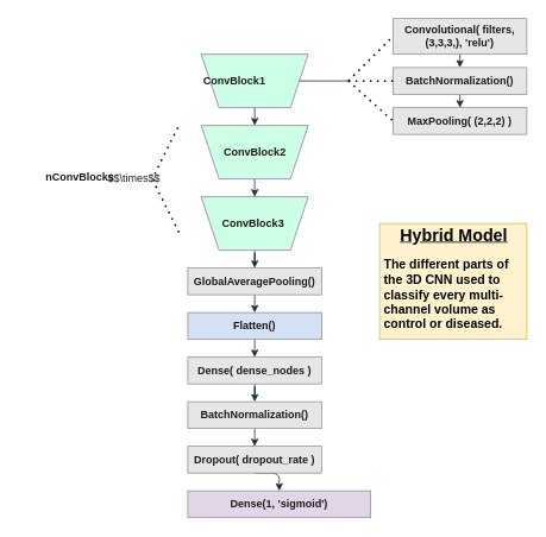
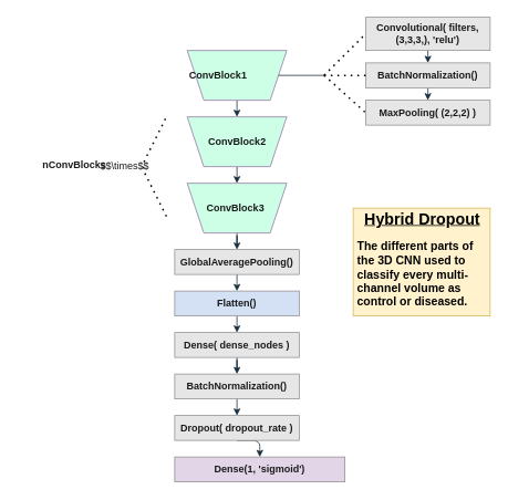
  <mxCell id="0" />
  <mxCell id="1" parent="0" />
  <mxCell id="2" style="edgeStyle=orthogonalEdgeStyle;orthogonalLoop=1;jettySize=auto;html=1;exitX=0.5;exitY=0;exitDx=0;exitDy=0;entryX=0.5;entryY=1;entryDx=0;entryDy=0;labelBackgroundColor=#EEEEEE;strokeColor=#182E3E;fontColor=#1A1A1A;" parent="1" source="3" target="5" edge="1"><mxGeometry relative="1" as="geometry" /></mxCell>
  <mxCell id="3" value="" style="shape=trapezoid;perimeter=trapezoidPerimeter;whiteSpace=wrap;html=1;fixedSize=1;rotation=-180;strokeColor=#9673a6;fillColor=#CCFFE6;" parent="1" vertex="1"><mxGeometry x="225" y="60" width="120" height="60" as="geometry" /></mxCell>
  <mxCell id="4" style="edgeStyle=orthogonalEdgeStyle;orthogonalLoop=1;jettySize=auto;html=1;exitX=0.5;exitY=0;exitDx=0;exitDy=0;entryX=0.5;entryY=1;entryDx=0;entryDy=0;labelBackgroundColor=#EEEEEE;strokeColor=#182E3E;fontColor=#1A1A1A;" parent="1" source="5" target="7" edge="1"><mxGeometry relative="1" as="geometry" /></mxCell>
  <mxCell id="5" value="" style="shape=trapezoid;perimeter=trapezoidPerimeter;whiteSpace=wrap;html=1;fixedSize=1;rotation=-180;fontColor=#1A1A1A;fillColor=#CCFFE6;strokeColor=#9673A6;" parent="1" vertex="1"><mxGeometry x="225" y="140" width="120" height="60" as="geometry" /></mxCell>
  <mxCell id="6" style="edgeStyle=orthogonalEdgeStyle;orthogonalLoop=1;jettySize=auto;html=1;exitX=0.5;exitY=0;exitDx=0;exitDy=0;labelBackgroundColor=#EEEEEE;strokeColor=#182E3E;fontColor=#1A1A1A;" parent="1" source="7" target="9" edge="1"><mxGeometry relative="1" as="geometry" /></mxCell>
  <mxCell id="7" value="" style="shape=trapezoid;perimeter=trapezoidPerimeter;whiteSpace=wrap;html=1;fixedSize=1;rotation=-180;fontColor=#1A1A1A;fillColor=#CCFFE6;strokeColor=#9673A6;" parent="1" vertex="1"><mxGeometry x="225" y="220" width="120" height="60" as="geometry" /></mxCell>
  <mxCell id="8" style="edgeStyle=orthogonalEdgeStyle;orthogonalLoop=1;jettySize=auto;html=1;exitX=0.5;exitY=1;exitDx=0;exitDy=0;entryX=0.5;entryY=0;entryDx=0;entryDy=0;labelBackgroundColor=#EEEEEE;strokeColor=#182E3E;fontColor=#1A1A1A;" parent="1" source="9" target="11" edge="1"><mxGeometry relative="1" as="geometry" /></mxCell>
  <mxCell id="9" value="&lt;b&gt;GlobalAveragePooling()&lt;/b&gt;" style="whiteSpace=wrap;html=1;fontColor=#1A1A1A;fillColor=#E6E6E6;strokeColor=#909090;" parent="1" vertex="1"><mxGeometry x="210" y="300" width="150" height="30" as="geometry" /></mxCell>
  <mxCell id="10" style="edgeStyle=orthogonalEdgeStyle;orthogonalLoop=1;jettySize=auto;html=1;exitX=0.5;exitY=1;exitDx=0;exitDy=0;entryX=0.5;entryY=0;entryDx=0;entryDy=0;labelBackgroundColor=#EEEEEE;strokeColor=#182E3E;fontColor=#1A1A1A;" parent="1" source="11" target="14" edge="1"><mxGeometry relative="1" as="geometry" /></mxCell>
  <mxCell id="11" value="&lt;b&gt;Flatten() &lt;/b&gt;" style="whiteSpace=wrap;html=1;strokeColor=#909090;fontColor=#1A1A1A;fillColor=#D4E1F5;" parent="1" vertex="1"><mxGeometry x="210" y="350" width="150" height="30" as="geometry" /></mxCell>
  <mxCell id="12" value="" style="endArrow=none;html=1;exitX=0;exitY=0.5;exitDx=0;exitDy=0;labelBackgroundColor=#EEEEEE;strokeColor=#182E3E;fontColor=#1A1A1A;" parent="1" source="3" edge="1"><mxGeometry width="50" height="50" relative="1" as="geometry"><mxPoint x="345" y="100" as="sourcePoint" /><mxPoint x="390" y="90" as="targetPoint" /><Array as="points" /></mxGeometry></mxCell>
  <mxCell id="13" style="edgeStyle=orthogonalEdgeStyle;orthogonalLoop=1;jettySize=auto;html=1;exitX=0.5;exitY=1;exitDx=0;exitDy=0;labelBackgroundColor=#EEEEEE;strokeColor=#182E3E;fontColor=#1A1A1A;" parent="1" source="14" target="17" edge="1"><mxGeometry relative="1" as="geometry" /></mxCell>
  <mxCell id="14" value="&lt;b&gt;Dense( dense_nodes )&lt;/b&gt;" style="whiteSpace=wrap;html=1;strokeColor=#909090;fontColor=#1A1A1A;fillColor=#E6E6E6;" parent="1" vertex="1"><mxGeometry x="210" y="400" width="150" height="30" as="geometry" /></mxCell>
  <mxCell id="15" value="&lt;b&gt;Dense(1, 'sigmoid')&lt;/b&gt;" style="whiteSpace=wrap;html=1;strokeColor=#909090;fontColor=#1A1A1A;fillColor=#E1D5E7;" parent="1" vertex="1"><mxGeometry x="210" y="550" width="205" height="30" as="geometry" /></mxCell>
  <mxCell id="16" style="edgeStyle=orthogonalEdgeStyle;orthogonalLoop=1;jettySize=auto;html=1;exitX=0.5;exitY=1;exitDx=0;exitDy=0;entryX=0.5;entryY=0;entryDx=0;entryDy=0;labelBackgroundColor=#EEEEEE;strokeColor=#182E3E;fontColor=#1A1A1A;" parent="1" source="17" target="19" edge="1"><mxGeometry relative="1" as="geometry" /></mxCell>
  <mxCell id="17" value="&lt;b&gt;BatchNormalization()&lt;/b&gt;" style="whiteSpace=wrap;html=1;strokeColor=#909090;fontColor=#1A1A1A;fillColor=#E6E6E6;" parent="1" vertex="1"><mxGeometry x="210" y="450" width="150" height="30" as="geometry" /></mxCell>
  <mxCell id="18" style="edgeStyle=orthogonalEdgeStyle;orthogonalLoop=1;jettySize=auto;html=1;exitX=0.5;exitY=1;exitDx=0;exitDy=0;entryX=0.5;entryY=0;entryDx=0;entryDy=0;labelBackgroundColor=#EEEEEE;strokeColor=#182E3E;fontColor=#1A1A1A;" parent="1" source="19" target="15" edge="1"><mxGeometry relative="1" as="geometry" /></mxCell>
  <mxCell id="19" value="&lt;b&gt;Dropout( dropout_rate )&lt;/b&gt;" style="whiteSpace=wrap;html=1;strokeColor=#909090;fontColor=#1A1A1A;fillColor=#E6E6E6;" parent="1" vertex="1"><mxGeometry x="210" y="500" width="150" height="30" as="geometry" /></mxCell>
  <mxCell id="20" value="&lt;b&gt;ConvBlock1&lt;/b&gt;" style="text;html=1;strokeColor=none;fillColor=none;align=center;verticalAlign=middle;whiteSpace=wrap;fontColor=#1A1A1A;" parent="1" vertex="1"><mxGeometry x="240" y="80" width="45" height="20" as="geometry" /></mxCell>
  <mxCell id="21" value="&lt;b&gt;ConvBlock2&lt;/b&gt;" style="text;html=1;strokeColor=none;fillColor=none;align=center;verticalAlign=middle;whiteSpace=wrap;fontColor=#1A1A1A;" parent="1" vertex="1"><mxGeometry x="262.5" y="160" width="45" height="20" as="geometry" /></mxCell>
  <mxCell id="22" value="&lt;b&gt;ConvBlock3&lt;/b&gt;" style="text;html=1;strokeColor=none;fillColor=none;align=center;verticalAlign=middle;whiteSpace=wrap;fontColor=#1A1A1A;" parent="1" vertex="1"><mxGeometry x="261" y="240" width="45" height="20" as="geometry" /></mxCell>
  <mxCell id="23" value="&lt;b&gt;MaxPooling( (2,2,2) )&lt;/b&gt;" style="whiteSpace=wrap;html=1;strokeColor=#909090;fontColor=#1A1A1A;fillColor=#E6E6E6;" parent="1" vertex="1"><mxGeometry x="440" y="120" width="150" height="30" as="geometry" /></mxCell>
  <mxCell id="24" style="edgeStyle=orthogonalEdgeStyle;rounded=1;orthogonalLoop=1;jettySize=auto;html=1;exitX=0.5;exitY=1;exitDx=0;exitDy=0;entryX=0.5;entryY=0;entryDx=0;entryDy=0;strokeColor=#182E3E;fontColor=#1A1A1A;" parent="1" source="25" target="23" edge="1"><mxGeometry relative="1" as="geometry" /></mxCell>
  <mxCell id="25" value="&lt;b&gt;BatchNormalization()&lt;/b&gt;" style="whiteSpace=wrap;html=1;strokeColor=#909090;fontColor=#1A1A1A;fillColor=#E6E6E6;" parent="1" vertex="1"><mxGeometry x="440" y="75" width="150" height="30" as="geometry" /></mxCell>
  <mxCell id="26" style="edgeStyle=orthogonalEdgeStyle;rounded=1;orthogonalLoop=1;jettySize=auto;html=1;exitX=0.5;exitY=1;exitDx=0;exitDy=0;entryX=0.5;entryY=0;entryDx=0;entryDy=0;strokeColor=#182E3E;fontColor=#1A1A1A;" parent="1" source="27" target="25" edge="1"><mxGeometry relative="1" as="geometry" /></mxCell>
  <mxCell id="27" value="&lt;b&gt;Convolutional( filters, (3,3,3,), 'relu')&lt;/b&gt;" style="whiteSpace=wrap;html=1;strokeColor=#909090;fontColor=#1A1A1A;fillColor=#E6E6E6;" parent="1" vertex="1"><mxGeometry x="440" y="20" width="150" height="40" as="geometry" /></mxCell>
  <mxCell id="28" value="" style="endArrow=none;dashed=1;html=1;dashPattern=1 3;strokeWidth=2;fontColor=#1A1A1A;entryX=0;entryY=0.5;entryDx=0;entryDy=0;" parent="1" target="27" edge="1"><mxGeometry width="50" height="50" relative="1" as="geometry"><mxPoint x="390" y="90" as="sourcePoint" /><mxPoint x="370" y="320" as="targetPoint" /></mxGeometry></mxCell>
  <mxCell id="29" value="" style="endArrow=none;dashed=1;html=1;dashPattern=1 3;strokeWidth=2;fontColor=#1A1A1A;entryX=0;entryY=0.5;entryDx=0;entryDy=0;" parent="1" target="25" edge="1"><mxGeometry width="50" height="50" relative="1" as="geometry"><mxPoint x="390" y="90" as="sourcePoint" /><mxPoint x="370" y="320" as="targetPoint" /></mxGeometry></mxCell>
  <mxCell id="30" value="" style="endArrow=none;dashed=1;html=1;dashPattern=1 3;strokeWidth=2;fontColor=#1A1A1A;entryX=0;entryY=0.5;entryDx=0;entryDy=0;" parent="1" target="23" edge="1"><mxGeometry width="50" height="50" relative="1" as="geometry"><mxPoint x="390" y="90" as="sourcePoint" /><mxPoint x="370" y="320" as="targetPoint" /></mxGeometry></mxCell>
- <mxCell id="31" value="&lt;h1 style=&quot;text-align: center ; font-size: 19px&quot;&gt;&lt;font style=&quot;font-size: 19px&quot;&gt;&lt;u&gt;Hybrid Model&lt;/u&gt;&lt;br&gt;&lt;/font&gt;&lt;/h1&gt;&lt;p&gt;&lt;span style=&quot;font-size: 14px&quot;&gt;&lt;b&gt;The different parts of the 3D CNN used to classify every multi-channel volume as control or diseased.&lt;/b&gt;&lt;/span&gt;&lt;br&gt;&lt;/p&gt;&lt;p style=&quot;font-size: 14px&quot; align=&quot;left&quot;&gt;&lt;b&gt;&lt;font style=&quot;font-size: 14px&quot;&gt;&lt;br&gt;&lt;/font&gt;&lt;/b&gt;&lt;/p&gt;" style="text;html=1;fillColor=#fff2cc;spacing=5;spacingTop=-20;whiteSpace=wrap;overflow=hidden;rounded=0;strokeColor=#d6b656;" parent="1" vertex="1"><mxGeometry x="425" y="250" width="165" height="130" as="geometry" /></mxCell>
+ <mxCell id="31" value="&lt;h1 style=&quot;text-align: center ; font-size: 19px&quot;&gt;&lt;font style=&quot;font-size: 19px&quot;&gt;&lt;u&gt;Hybrid Dropout&lt;/u&gt;&lt;br&gt;&lt;/font&gt;&lt;/h1&gt;&lt;p&gt;&lt;span style=&quot;font-size: 14px&quot;&gt;&lt;b&gt;The different parts of the 3D CNN used to classify every multi-channel volume as control or diseased.&lt;/b&gt;&lt;/span&gt;&lt;br&gt;&lt;/p&gt;&lt;p style=&quot;font-size: 14px&quot; align=&quot;left&quot;&gt;&lt;b&gt;&lt;font style=&quot;font-size: 14px&quot;&gt;&lt;br&gt;&lt;/font&gt;&lt;/b&gt;&lt;/p&gt;" style="text;html=1;fillColor=#fff2cc;spacing=5;spacingTop=-20;whiteSpace=wrap;overflow=hidden;rounded=0;strokeColor=#d6b656;" parent="1" vertex="1"><mxGeometry x="425" y="250" width="165" height="130" as="geometry" /></mxCell>
  <mxCell id="32" value="" style="endArrow=none;dashed=1;html=1;dashPattern=1 3;strokeWidth=2;fontColor=#1A1A1A;" parent="1" edge="1"><mxGeometry width="50" height="50" relative="1" as="geometry"><mxPoint x="200" y="260" as="sourcePoint" /><mxPoint x="200" y="140" as="targetPoint" /><Array as="points"><mxPoint x="200" y="260" /><mxPoint x="170" y="200" /></Array></mxGeometry></mxCell>
  <mxCell id="33" value="&lt;div&gt;&lt;b&gt;nConvBlocks &lt;br&gt;&lt;/b&gt;&lt;/div&gt;&lt;div&gt;&lt;b&gt;&lt;br&gt;&lt;/b&gt;&lt;/div&gt;" style="text;html=1;strokeColor=none;fillColor=none;align=center;verticalAlign=middle;whiteSpace=wrap;rounded=0;fontColor=#1A1A1A;" parent="1" vertex="1"><mxGeometry x="20" y="190" width="139" height="30" as="geometry" /></mxCell>
  <mxCell id="34" value="$$\times$$" style="text;html=1;strokeColor=none;fillColor=none;align=center;verticalAlign=middle;whiteSpace=wrap;rounded=0;fontColor=#1A1A1A;" parent="1" vertex="1"><mxGeometry x="130" y="190" width="40" height="20" as="geometry" /></mxCell>
